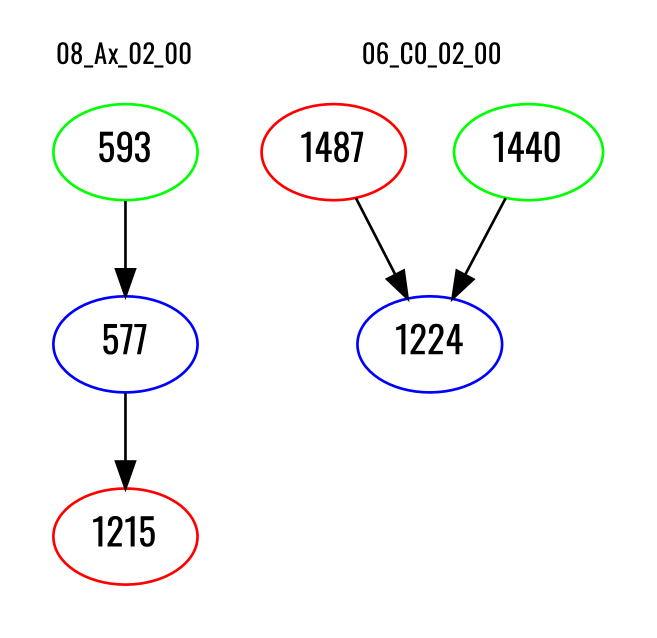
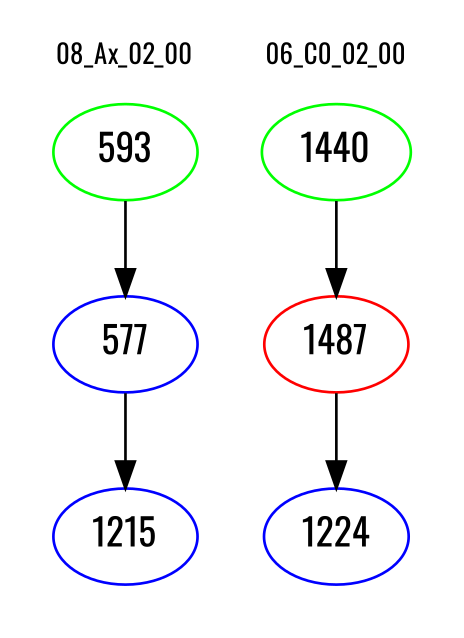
  digraph {
    fontname=Oswald
    node [color=green fontname=Oswald]
    edge [color=black fontname=Oswald]
    n1 [label=593]
    n2 [color=blue label=577]
-   n3 [color=red label=1215]
+   n3 [color=blue label=1215]
    n4 [label=1440]
    n5 [color=blue label=1224]
    n6 [color=red label=1487]
    subgraph cluster_1 {
      color=white
      fontsize=10
      label="08_Ax_02_00"
      n1
      n2
      n3
    }
    subgraph cluster_2 {
      color=white
      fontsize=10
      label="06_C0_02_00"
      n4
      n5
      n6
    }
    n1 -> n2
    n2 -> n3
-   n4 -> n5
+   n4 -> n6
    n6 -> n5
  }
